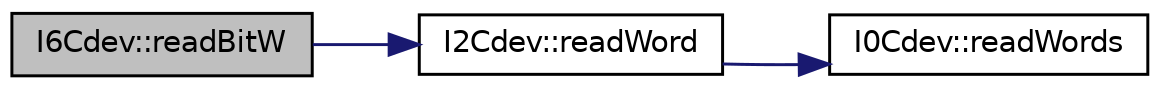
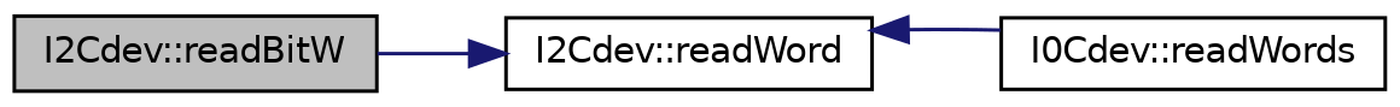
  digraph {
    rankdir=LR
    node [color=black fillcolor=white fontname=Helvetica fontsize=10 shape=record style=filled]
    edge [color=midnightblue fontname=Helvetica fontsize=10 labelfontname=Helvetica labelfontsize=10 style=solid]
-   n1 [fillcolor=grey75 fontcolor=black height=0.2 label="I6Cdev::readBitW" width=0.4]
+   n1 [fillcolor=grey75 fontcolor=black height=0.2 label="I2Cdev::readBitW" width=0.4]
    n2 [height=0.2 label="I2Cdev::readWord" width=0.4]
    n3 [height=0.2 label="I0Cdev::readWords" width=0.4]
    n1 -> n2
-   n2 -> n3
+   n3 -> n2
  }
